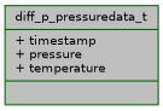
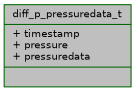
  digraph {
-   n1 [color=darkgreen fillcolor=grey75 fontcolor=black fontname=Helvetica fontsize=10 height=0.2 label="{diff_p_pressuredata_t\n|+ timestamp\l+ pressure\l+ temperature\l|}" shape=record style=filled width=0.4]
+   n1 [color=darkgreen fillcolor=grey75 fontcolor=black fontname=Helvetica fontsize=10 height=0.2 label="{diff_p_pressuredata_t\n|+ timestamp\l+ pressure\l+ pressuredata\l|}" shape=record style=filled width=0.4]
  }
